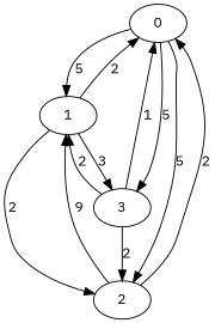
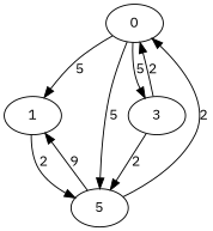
  strict digraph {
    fontname="IBM Plex Sans"
    node [fontname="IBM Plex Sans"]
    edge [fontname="IBM Plex Sans"]
    0
    1
-   2
+   2 [label=5]
    3
    0 -> 1 [label=5]
    0 -> 2 [label=5]
    0 -> 3 [label=5]
-   1 -> 0 [label=2]
    1 -> 2 [label=2]
-   1 -> 3 [label=3]
    2 -> 0 [label=2]
    2 -> 1 [label=9]
-   3 -> 0 [label=1]
-   3 -> 1 [label=2]
+   3 -> 0 [label=2]
    3 -> 2 [label=2]
  }
